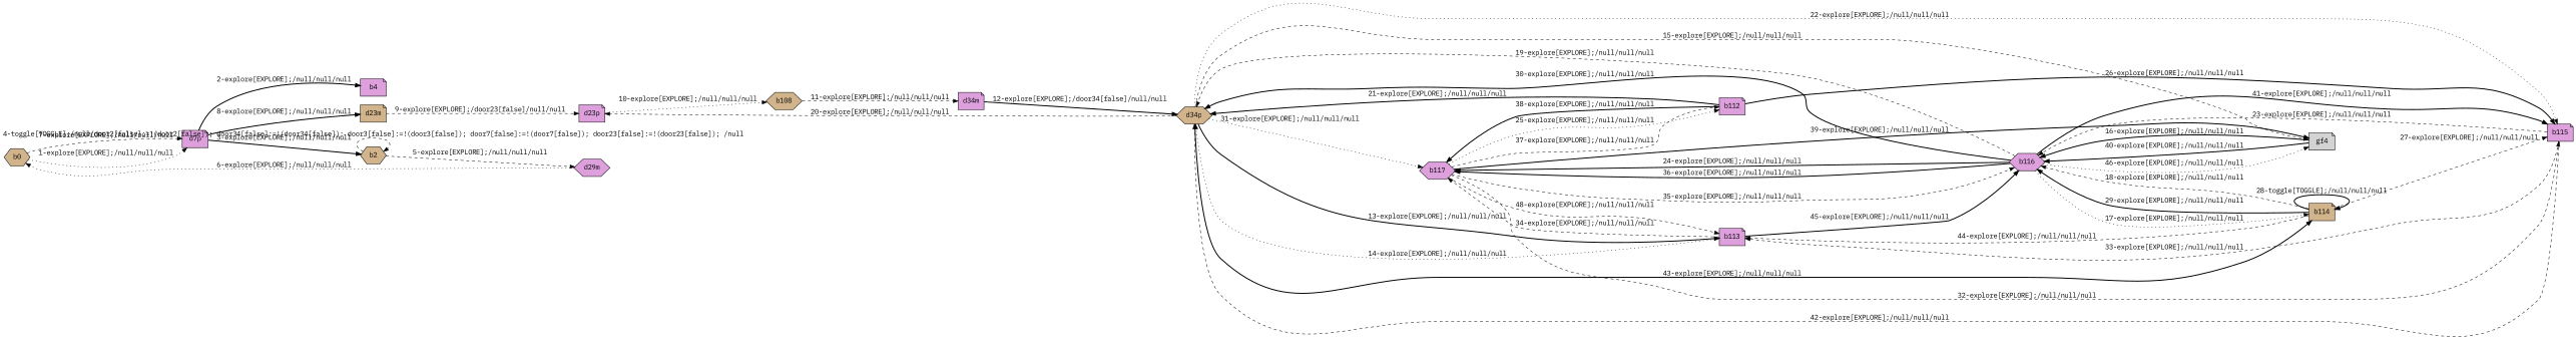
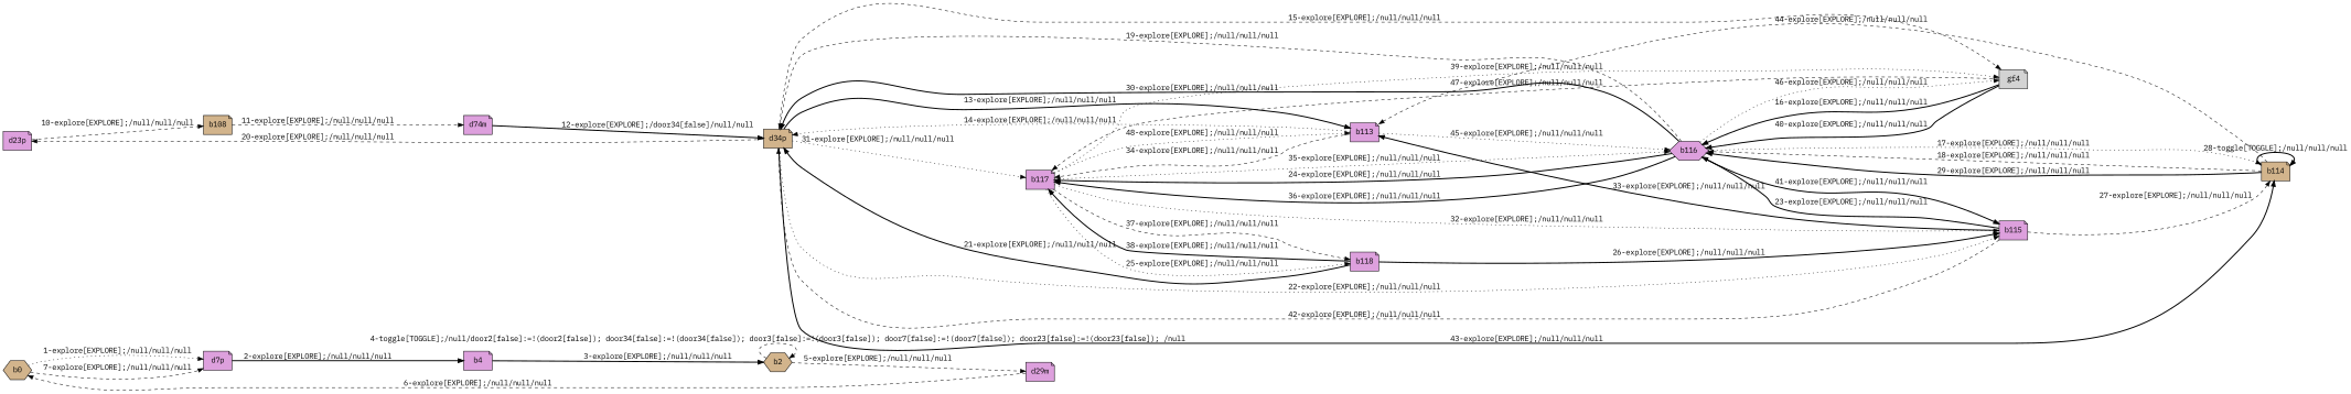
  digraph {
    fontname="IBM Plex Mono"
    rankdir=LR
    node [fillcolor=plum fontname="IBM Plex Mono" shape=note style=filled]
    edge [fontname="IBM Plex Mono" style=bold]
    b0 [fillcolor=tan shape=hexagon]
    d7p
    n3 [label=b4]
-   d23m [fillcolor=tan]
    b2 [fillcolor=tan shape=hexagon]
    d23p
-   d29m [shape=hexagon]
-   b108 [fillcolor=tan shape=hexagon]
-   d34m
-   d34p [fillcolor=tan shape=hexagon]
+   d29m
+   b108 [fillcolor=tan]
+   d34m [label=d74m]
+   d34p [fillcolor=tan]
    b113
    gf4 [fillcolor=lightgrey]
    b114 [fillcolor=tan]
    b115
-   b117 [shape=hexagon]
+   b117
    b116 [shape=hexagon]
-   b118 [label=b112]
+   b118
    b0 -> d7p [label="1-explore[EXPLORE];/null/null/null" style=dotted]
    b0 -> d7p [label="7-explore[EXPLORE];/null/null/null" style=dashed]
    d7p -> n3 [label="2-explore[EXPLORE];/null/null/null"]
-   d7p -> d23m [label="8-explore[EXPLORE];/null/null/null"]
-   d7p -> b2 [label="3-explore[EXPLORE];/null/null/null"]
-   d23m -> d23p [label="9-explore[EXPLORE];/door23[false]/null/null" style=dashed]
+   n3 -> b2 [label="3-explore[EXPLORE];/null/null/null"]
    b2 -> b2 [label="4-toggle[TOGGLE];/null/door2[false]:=!(door2[false]); door34[false]:=!(door34[false]); door3[false]:=!(door3[false]); door7[false]:=!(door7[false]); door23[false]:=!(door23[false]); /null" style=dashed]
    b2 -> d29m [label="5-explore[EXPLORE];/null/null/null" style=dashed]
-   d23p -> b108 [label="10-explore[EXPLORE];/null/null/null" style=dotted]
-   d29m -> b0 [label="6-explore[EXPLORE];/null/null/null" style=dotted]
+   d23p -> b108 [label="10-explore[EXPLORE];/null/null/null" style=dashed]
+   d29m -> b0 [label="6-explore[EXPLORE];/null/null/null" style=dashed]
    b108 -> d34m [label="11-explore[EXPLORE];/null/null/null" style=dashed]
    d34m -> d34p [label="12-explore[EXPLORE];/door34[false]/null/null"]
    d34p -> d23p [label="20-explore[EXPLORE];/null/null/null" style=dashed]
    d34p -> b113 [label="13-explore[EXPLORE];/null/null/null"]
    d34p -> gf4 [label="15-explore[EXPLORE];/null/null/null" style=dashed]
    d34p -> b114 [label="43-explore[EXPLORE];/null/null/null"]
    d34p -> b115 [label="22-explore[EXPLORE];/null/null/null" style=dotted]
    d34p -> b117 [label="31-explore[EXPLORE];/null/null/null" style=dotted]
    b113 -> d34p [label="14-explore[EXPLORE];/null/null/null" style=dotted]
    b113 -> b117 [label="34-explore[EXPLORE];/null/null/null" style=dashed]
-   b113 -> b116 [label="45-explore[EXPLORE];/null/null/null"]
+   b113 -> b116 [label="45-explore[EXPLORE];/null/null/null" style=dotted]
+   gf4 -> b117 [label="47-explore[EXPLORE];/null/null/null" style=dashed]
    gf4 -> b116 [label="16-explore[EXPLORE];/null/null/null"]
    gf4 -> b116 [label="40-explore[EXPLORE];/null/null/null"]
    b114 -> b113 [label="44-explore[EXPLORE];/null/null/null" style=dashed]
    b114 -> b114 [label="28-toggle[TOGGLE];/null/null/null"]
    b114 -> b116 [label="18-explore[EXPLORE];/null/null/null" style=dashed]
    b114 -> b116 [label="29-explore[EXPLORE];/null/null/null"]
    b115 -> d34p [label="42-explore[EXPLORE];/null/null/null" style=dashed]
-   b115 -> b113 [label="33-explore[EXPLORE];/null/null/null" style=dashed]
-   b114 -> b115 [label="27-explore[EXPLORE];/null/null/null" style=dashed]
-   b115 -> b116 [label="23-explore[EXPLORE];/null/null/null" style=dashed]
-   b117 -> b113 [label="48-explore[EXPLORE];/null/null/null" style=dashed]
-   b117 -> gf4 [label="39-explore[EXPLORE];/null/null/null"]
-   b117 -> b115 [label="32-explore[EXPLORE];/null/null/null" style=dashed]
-   b117 -> b116 [label="35-explore[EXPLORE];/null/null/null" style=dashed]
+   b115 -> b113 [label="33-explore[EXPLORE];/null/null/null"]
+   b115 -> b114 [label="27-explore[EXPLORE];/null/null/null" style=dashed]
+   b115 -> b116 [label="23-explore[EXPLORE];/null/null/null"]
+   b117 -> b113 [label="48-explore[EXPLORE];/null/null/null" style=dotted]
+   b117 -> gf4 [label="39-explore[EXPLORE];/null/null/null" style=dotted]
+   b117 -> b115 [label="32-explore[EXPLORE];/null/null/null" style=dotted]
+   b117 -> b116 [label="35-explore[EXPLORE];/null/null/null" style=dotted]
    b117 -> b118 [label="25-explore[EXPLORE];/null/null/null" style=dotted]
    b117 -> b118 [label="37-explore[EXPLORE];/null/null/null" style=dashed]
    b116 -> d34p [label="19-explore[EXPLORE];/null/null/null" style=dashed]
    b116 -> d34p [label="30-explore[EXPLORE];/null/null/null"]
    b116 -> gf4 [label="46-explore[EXPLORE];/null/null/null" style=dotted]
    b116 -> b114 [label="17-explore[EXPLORE];/null/null/null" style=dotted]
    b116 -> b115 [label="41-explore[EXPLORE];/null/null/null"]
    b116 -> b117 [label="24-explore[EXPLORE];/null/null/null"]
    b116 -> b117 [label="36-explore[EXPLORE];/null/null/null"]
    b118 -> d34p [label="21-explore[EXPLORE];/null/null/null"]
    b118 -> b115 [label="26-explore[EXPLORE];/null/null/null"]
    b118 -> b117 [label="38-explore[EXPLORE];/null/null/null"]
  }
